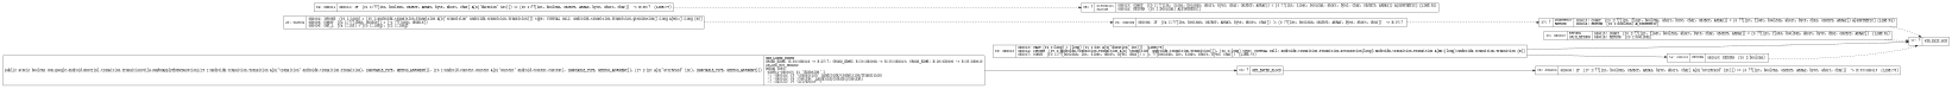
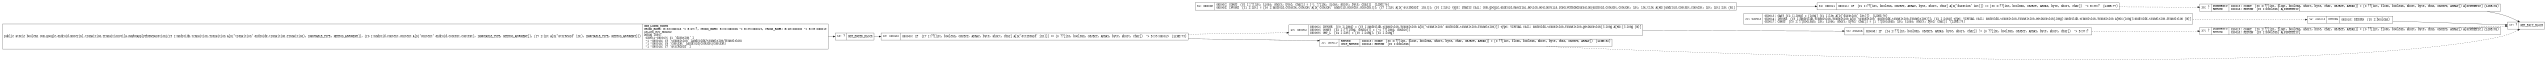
  digraph {
    fontname="Courier Prime"
    rankdir=LR
    node [fontname="Courier Prime" shape=record]
    edge [fontname="Courier Prime"]
    n1 [label="{26\:\ ?|MTH_ENTER_BLOCK\l}"]
    n2 [label="{28\:\ 0x0000|0x0000: IF  (r7 I:??[int, boolean, OBJECT, ARRAY, byte, short, char] A[D('attrResId' int)]) == (0 ??[int, boolean, OBJECT, ARRAY, byte, short, char])  \-\> B:35:0x0019  (LINE:75)\l}"]
    n3 [label="{29\:\ 0x0002|0x0002: INVOKE  (r0 I:long) = (r5 I:androidx.transition.Transition A[D('transition' androidx.transition.Transition)]) type: VIRTUAL call: androidx.transition.Transition.getDuration():long A[MD:():long (m)]\l0x0006: CONST  (r2 I:??[long, double]) = (\-1 ??[long, double]) \l0x0008: CMP_L  (r4 I:int) = (r0 I:long), (r2 I:long) \l}"]
    n4 [label="{35\:\ 0x0019|RETURN\lORIG_RETURN\l|0x0019: CONST  (r0 I:??[int, float, boolean, short, byte, char, OBJECT, ARRAY]) = (0 ??[int, float, boolean, short, byte, char, OBJECT, ARRAY])  (LINE:82)\l0x001a: RETURN  (r0 I:boolean) \l}"]
    n5 [label="{30\:\ 0x000a|0x000a: IF  (r4 I:??[int, boolean, OBJECT, ARRAY, byte, short, char]) != (0 ??[int, boolean, OBJECT, ARRAY, byte, short, char])  \-\> B:37:? \l}"]
-   n6 [label="{27\:\ ?|MTH_EXIT_NOT\l}"]
+   n6 [label="{27\:\ ?|MTH_EXIT_BLOCK\l}"]
    n7 [label="{37\:\ ?|SYNTHETIC\lRETURN\l|0x0019: CONST  (r0 I:??[int, float, boolean, short, byte, char, OBJECT, ARRAY]) = (0 ??[int, float, boolean, short, byte, char, OBJECT, ARRAY]) A[SYNTHETIC] (LINE:82)\l0x001a: RETURN  (r0 I:boolean) A[SYNTHETIC]\l}"]
+   n8 [label="{31\:\ 0x000c|0x000c: CONST  (r0 I:??[int, float, short, byte, char]) = (\-1 ??[int, float, short, byte, char])  (LINE:76)\l0x000d: INVOKE  (r1 I:int) = (r6 I:android.content.Context A[D('context' android.content.Context)]), (r7 I:int A[D('attrResId' int)]), (r0 I:int) type: STATIC call: com.google.android.material.motion.MotionUtils.resolveThemeDuration(android.content.Context, int, int):int A[MD:(android.content.Context, int, int):int (m)]\l}"]
    n9 [label="{32\:\ 0x0011|0x0011: IF  (r1 I:??[int, boolean, OBJECT, ARRAY, byte, short, char] A[D('duration' int)]) == (r0 I:??[int, boolean, OBJECT, ARRAY, byte, short, char])  \-\> B:38:?  (LINE:77)\l}"]
    n10 [label="{38\:\ ?|SYNTHETIC\lRETURN\l|0x0019: CONST  (r0 I:??[int, float, boolean, short, byte, char, OBJECT, ARRAY]) = (0 ??[int, float, boolean, short, byte, char, OBJECT, ARRAY]) A[SYNTHETIC] (LINE:82)\l0x001a: RETURN  (r0 I:boolean) A[SYNTHETIC]\l}"]
    n11 [label="{33\:\ 0x0013|0x0013: CAST (r2 I:long) = (long) (r1 I:int A[D('duration' int)])  (LINE:78)\l0x0014: INVOKE  (r5 I:androidx.transition.Transition A[D('transition' androidx.transition.Transition)]), (r2 I:long) type: VIRTUAL call: androidx.transition.Transition.setDuration(long):androidx.transition.Transition A[MD:(long):androidx.transition.Transition (m)]\l0x0017: CONST  (r0 I:??[boolean, int, float, short, byte, char]) = (1 ??[boolean, int, float, short, byte, char])  (LINE:79)\l}"]
    n12 [label="{34\:\ 0x0018|RETURN\l|0x0018: RETURN  (r0 I:boolean) \l}"]
    n13 [label="{public static boolean com.google.android.material.transition.TransitionUtils.maybeApplyThemeDuration((r5 I:androidx.transition.Transition A[D('transition' androidx.transition.Transition), IMMUTABLE_TYPE, METHOD_ARGUMENT]), (r6 I:android.content.Context A[D('context' android.content.Context), IMMUTABLE_TYPE, METHOD_ARGUMENT]), (r7 I:int A[D('attrResId' int), IMMUTABLE_TYPE, METHOD_ARGUMENT]))  | USE_LINES_HINTS\lCROSS_EDGE: B:36:0x001a \-\> B:27:?, CROSS_EDGE: B:30:0x000a \-\> B:35:0x0019, CROSS_EDGE: B:28:0x0000 \-\> B:35:0x0019\lINLINE_NOT_NEEDED\lDebug Info:\l  0x0011\-0x0019: r1 'duration' I\l  \-1 \-0x001a: r5 'transition' Landroidx\/transition\/Transition;\l  \-1 \-0x001a: r6 'context' Landroid\/content\/Context;\l  \-1 \-0x001a: r7 'attrResId' I\l}"]
    n1 -> n2
-   n3 -> n5 [style=dashed]
+   n2 -> n3 [style=dashed]
+   n2 -> n4
+   n3 -> n5
    n4 -> n6 [style=dashed]
    n5 -> n7 [style=dashed]
    n7 -> n6 [style=dashed]
+   n8 -> n9
    n9 -> n10 [style=dashed]
-   n11 -> n6
-   n11 -> n12
-   n12 -> n6 [style=dashed]
+   n10 -> n6
+   n11 -> n12 [style=dashed]
+   n12 -> n6
    n13 -> n1
  }
